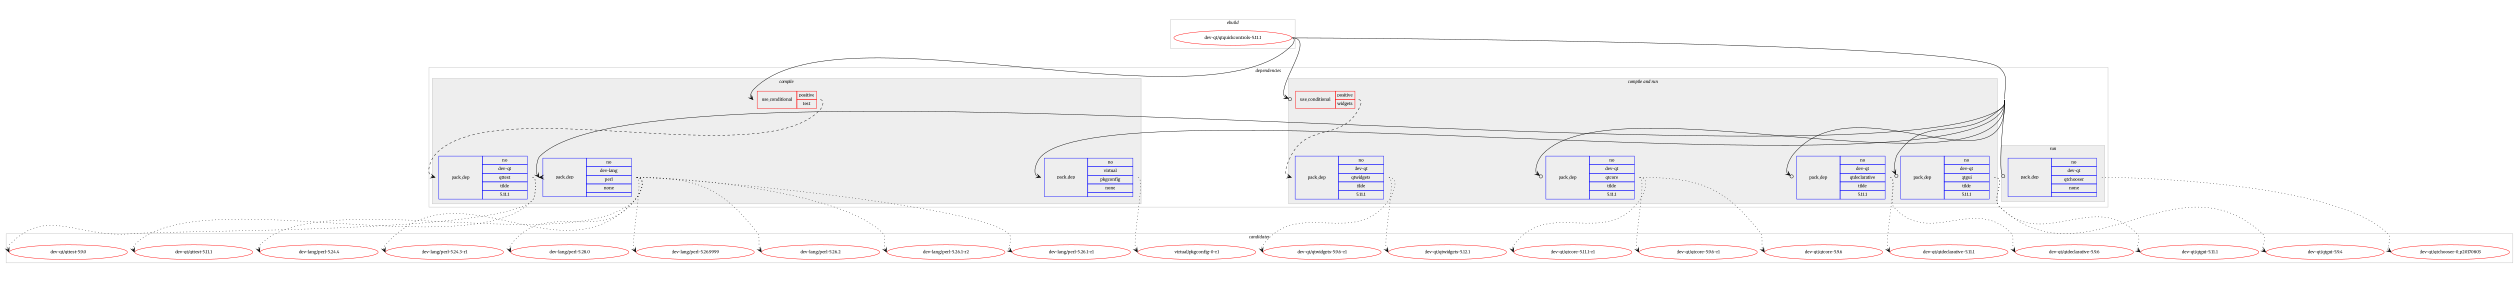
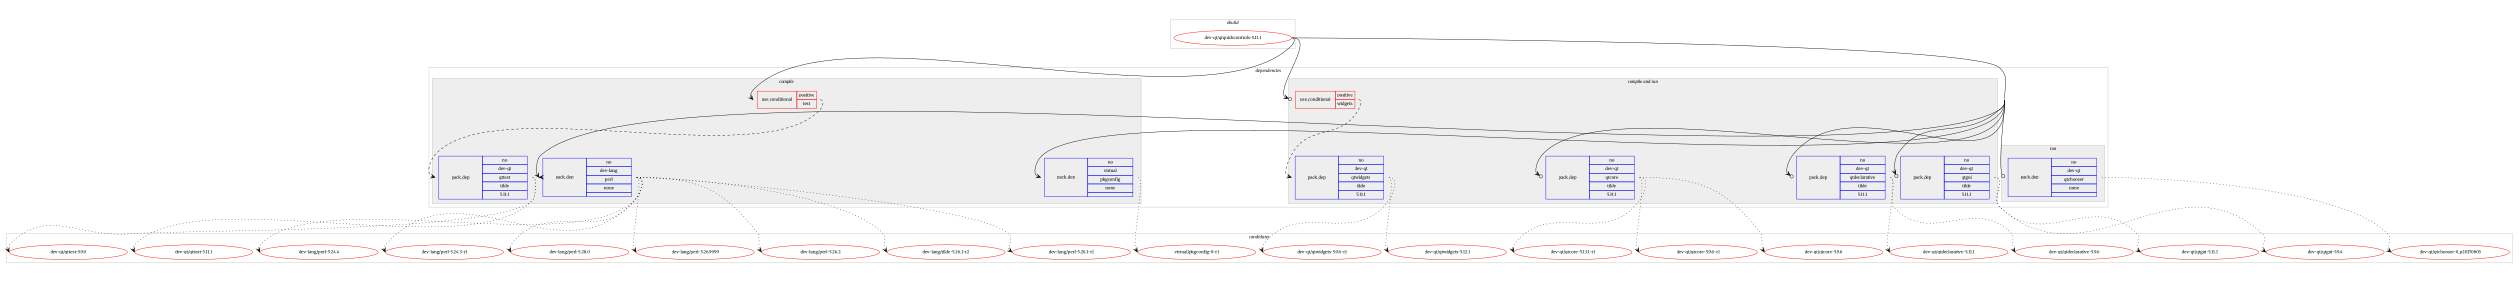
  digraph {
    compound=true
    concentrate=true
    fontname=Merriweather
    fontsize=10
    newrank=true
    rankdir=TB
    ranksep=1.5
    node [color=red fontname=Merriweather fontsize=10]
    edge [arrowhead=vee fontname=Merriweather headport=w style=dotted tailport=e weight=100]
    n1 [label="dev-qt/qtquickcontrols-5.11.1" width=4]
    n2 [color=blue label=<<TABLE BORDER="0" CELLBORDER="1" CELLSPACING="0" CELLPADDING="4" WIDTH="220"><TR><TD ROWSPAN="6" CELLPADDING="30">pack_dep</TD></TR><TR><TD WIDTH="110">no</TD></TR><TR><TD>dev-qt</TD></TR><TR><TD>qttest</TD></TR><TR><TD>tilde</TD></TR><TR><TD>5.11.1</TD></TR></TABLE>> shape=none]
    n3 [label=<<TABLE BORDER="0" CELLBORDER="1" CELLSPACING="0" CELLPADDING="4"><TR><TD ROWSPAN="3" CELLPADDING="10">use_conditional</TD></TR><TR><TD>positive</TD></TR><TR><TD>test</TD></TR></TABLE>> shape=none]
    n4 [color=blue label=<<TABLE BORDER="0" CELLBORDER="1" CELLSPACING="0" CELLPADDING="4" WIDTH="220"><TR><TD ROWSPAN="6" CELLPADDING="30">pack_dep</TD></TR><TR><TD WIDTH="110">no</TD></TR><TR><TD>dev-lang</TD></TR><TR><TD>perl</TD></TR><TR><TD>none</TD></TR><TR><TD></TD></TR></TABLE>> shape=none]
    n5 [color=blue label=<<TABLE BORDER="0" CELLBORDER="1" CELLSPACING="0" CELLPADDING="4" WIDTH="220"><TR><TD ROWSPAN="6" CELLPADDING="30">pack_dep</TD></TR><TR><TD WIDTH="110">no</TD></TR><TR><TD>virtual</TD></TR><TR><TD>pkgconfig</TD></TR><TR><TD>none</TD></TR><TR><TD></TD></TR></TABLE>> shape=none]
    n6 [color=blue label=<<TABLE BORDER="0" CELLBORDER="1" CELLSPACING="0" CELLPADDING="4" WIDTH="220"><TR><TD ROWSPAN="6" CELLPADDING="30">pack_dep</TD></TR><TR><TD WIDTH="110">no</TD></TR><TR><TD>dev-qt</TD></TR><TR><TD>qtwidgets</TD></TR><TR><TD>tilde</TD></TR><TR><TD>5.11.1</TD></TR></TABLE>> shape=none]
    n7 [label=<<TABLE BORDER="0" CELLBORDER="1" CELLSPACING="0" CELLPADDING="4"><TR><TD ROWSPAN="3" CELLPADDING="10">use_conditional</TD></TR><TR><TD>positive</TD></TR><TR><TD>widgets</TD></TR></TABLE>> shape=none]
    n8 [color=blue label=<<TABLE BORDER="0" CELLBORDER="1" CELLSPACING="0" CELLPADDING="4" WIDTH="220"><TR><TD ROWSPAN="6" CELLPADDING="30">pack_dep</TD></TR><TR><TD WIDTH="110">no</TD></TR><TR><TD>dev-qt</TD></TR><TR><TD>qtcore</TD></TR><TR><TD>tilde</TD></TR><TR><TD>5.11.1</TD></TR></TABLE>> shape=none]
    n9 [color=blue label=<<TABLE BORDER="0" CELLBORDER="1" CELLSPACING="0" CELLPADDING="4" WIDTH="220"><TR><TD ROWSPAN="6" CELLPADDING="30">pack_dep</TD></TR><TR><TD WIDTH="110">no</TD></TR><TR><TD>dev-qt</TD></TR><TR><TD>qtdeclarative</TD></TR><TR><TD>tilde</TD></TR><TR><TD>5.11.1</TD></TR></TABLE>> shape=none]
    n10 [color=blue label=<<TABLE BORDER="0" CELLBORDER="1" CELLSPACING="0" CELLPADDING="4" WIDTH="220"><TR><TD ROWSPAN="6" CELLPADDING="30">pack_dep</TD></TR><TR><TD WIDTH="110">no</TD></TR><TR><TD>dev-qt</TD></TR><TR><TD>qtgui</TD></TR><TR><TD>tilde</TD></TR><TR><TD>5.11.1</TD></TR></TABLE>> shape=none]
    n11 [color=blue label=<<TABLE BORDER="0" CELLBORDER="1" CELLSPACING="0" CELLPADDING="4" WIDTH="220"><TR><TD ROWSPAN="6" CELLPADDING="30">pack_dep</TD></TR><TR><TD WIDTH="110">no</TD></TR><TR><TD>dev-qt</TD></TR><TR><TD>qtchooser</TD></TR><TR><TD>none</TD></TR><TR><TD></TD></TR></TABLE>> shape=none]
    n12 [label="dev-qt/qttest-5.11.1" width=4]
    n13 [label="dev-qt/qttest-5.9.0" width=4]
    n14 [label="dev-lang/perl-5.24.3-r1" width=4]
    n15 [label="dev-lang/perl-5.24.4" width=4]
    n16 [label="dev-lang/perl-5.26.1-r1" width=4]
-   n17 [label="dev-lang/perl-5.26.1-r2" width=4]
+   n17 [label="dev-lang/tilde-5.26.1-r2" width=4]
    n18 [label="dev-lang/perl-5.26.2" width=4]
    n19 [label="dev-lang/perl-5.26.9999" width=4]
    n20 [label="dev-lang/perl-5.28.0" width=4]
    n21 [label="virtual/pkgconfig-0-r1" width=4]
    n22 [label="dev-qt/qtwidgets-5.12.1" width=4]
    n23 [label="dev-qt/qtwidgets-5.9.6-r1" width=4]
-   n24 [label="dev-qt/qtcore-5.11.1-r1" width=4]
+   n24 [label="dev-qt/qtcore-5.13.1-r1" width=4]
    n25 [label="dev-qt/qtcore-5.9.6" width=4]
    n26 [label="dev-qt/qtcore-5.9.6-r1" width=4]
    n27 [label="dev-qt/qtdeclarative-5.11.1" width=4]
    n28 [label="dev-qt/qtdeclarative-5.9.6" width=4]
    n29 [label="dev-qt/qtgui-5.11.1" width=4]
    n30 [label="dev-qt/qtgui-5.9.4" width=4]
    n31 [label="dev-qt/qtchooser-0_p20170803" width=4]
    subgraph cluster_1 {
      color=gray
      label=<<i>ebuild</i>>
      rank=same
      n1
    }
    subgraph cluster_2 {
      color=gray
      label=<<i>dependencies</i>>
      subgraph cluster_3 {
        color=gray
        fillcolor="#eeeeee"
        label=<<i>compile</i>>
        style=filled
        subgraph sub_4 {
          color=gray
          fillcolor="#eeeeee"
          label=<<i>compile</i>>
          style=filled
          n3
          subgraph sub_5 {
            color=gray
            fillcolor="#eeeeee"
            label=<<i>compile</i>>
            style=filled
            n2
          }
        }
        subgraph sub_6 {
          color=gray
          fillcolor="#eeeeee"
          label=<<i>compile</i>>
          style=filled
          n4
        }
        subgraph sub_7 {
          color=gray
          fillcolor="#eeeeee"
          label=<<i>compile</i>>
          style=filled
          n5
        }
      }
      subgraph cluster_8 {
        color=gray
        fillcolor="#eeeeee"
        label=<<i>compile and run</i>>
        style=filled
        subgraph sub_9 {
          color=gray
          fillcolor="#eeeeee"
          label=<<i>compile and run</i>>
          style=filled
          n7
          subgraph sub_10 {
            color=gray
            fillcolor="#eeeeee"
            label=<<i>compile and run</i>>
            style=filled
            n6
          }
        }
        subgraph sub_11 {
          color=gray
          fillcolor="#eeeeee"
          label=<<i>compile and run</i>>
          style=filled
          n8
        }
        subgraph sub_12 {
          color=gray
          fillcolor="#eeeeee"
          label=<<i>compile and run</i>>
          style=filled
          n9
        }
        subgraph sub_13 {
          color=gray
          fillcolor="#eeeeee"
          label=<<i>compile and run</i>>
          style=filled
          n10
        }
      }
      subgraph cluster_14 {
        color=gray
        fillcolor="#eeeeee"
        label=<<i>run</i>>
        style=filled
        subgraph sub_15 {
          color=gray
          fillcolor="#eeeeee"
          label=<<i>run</i>>
          style=filled
          n11
        }
      }
    }
    subgraph cluster_16 {
      color=gray
      label=<<i>candidates</i>>
      rank=same
      subgraph sub_17 {
        color=black
        label=<<i>candidates</i>>
        nodesep=1
        rank=same
        n12
        n13
      }
      subgraph sub_18 {
        color=black
        label=<<i>candidates</i>>
        nodesep=1
        rank=same
        n14
        n15
        n16
        n17
        n18
        n19
        n20
      }
      subgraph sub_19 {
        color=black
        label=<<i>candidates</i>>
        nodesep=1
        rank=same
        n21
      }
      subgraph sub_20 {
        color=black
        label=<<i>candidates</i>>
        nodesep=1
        rank=same
        n22
        n23
      }
      subgraph sub_21 {
        color=black
        label=<<i>candidates</i>>
        nodesep=1
        rank=same
        n24
        n25
        n26
      }
      subgraph sub_22 {
        color=black
        label=<<i>candidates</i>>
        nodesep=1
        rank=same
        n27
        n28
      }
      subgraph sub_23 {
        color=black
        label=<<i>candidates</i>>
        nodesep=1
        rank=same
        n29
        n30
      }
      subgraph sub_24 {
        color=black
        label=<<i>candidates</i>>
        nodesep=1
        rank=same
        n31
      }
    }
    n1 -> n3 [style=solid weight=20]
    n1 -> n4 [style=solid weight=20]
    n1 -> n5 [style=solid weight=20]
    n1 -> n7 [arrowhead=odotvee style=solid weight=20]
    n1 -> n8 [arrowhead=odotvee style=solid weight=20]
    n1 -> n9 [arrowhead=odotvee style=solid weight=20]
    n1 -> n10 [arrowhead=odotvee style=solid weight=20]
    n1 -> n11 [arrowhead=odot style=solid weight=20]
    n2 -> n12
    n2 -> n13
    n3 -> n2 [style=dashed weight=20]
    n4 -> n14
    n4 -> n15
    n4 -> n16
    n4 -> n17
    n4 -> n18
    n4 -> n19
    n4 -> n20
    n5 -> n21
    n6 -> n22
    n6 -> n23
    n7 -> n6 [style=dashed weight=20]
    n8 -> n24
    n8 -> n25
    n8 -> n26
    n9 -> n27
    n9 -> n28
    n10 -> n29
    n10 -> n30
    n11 -> n31
  }
